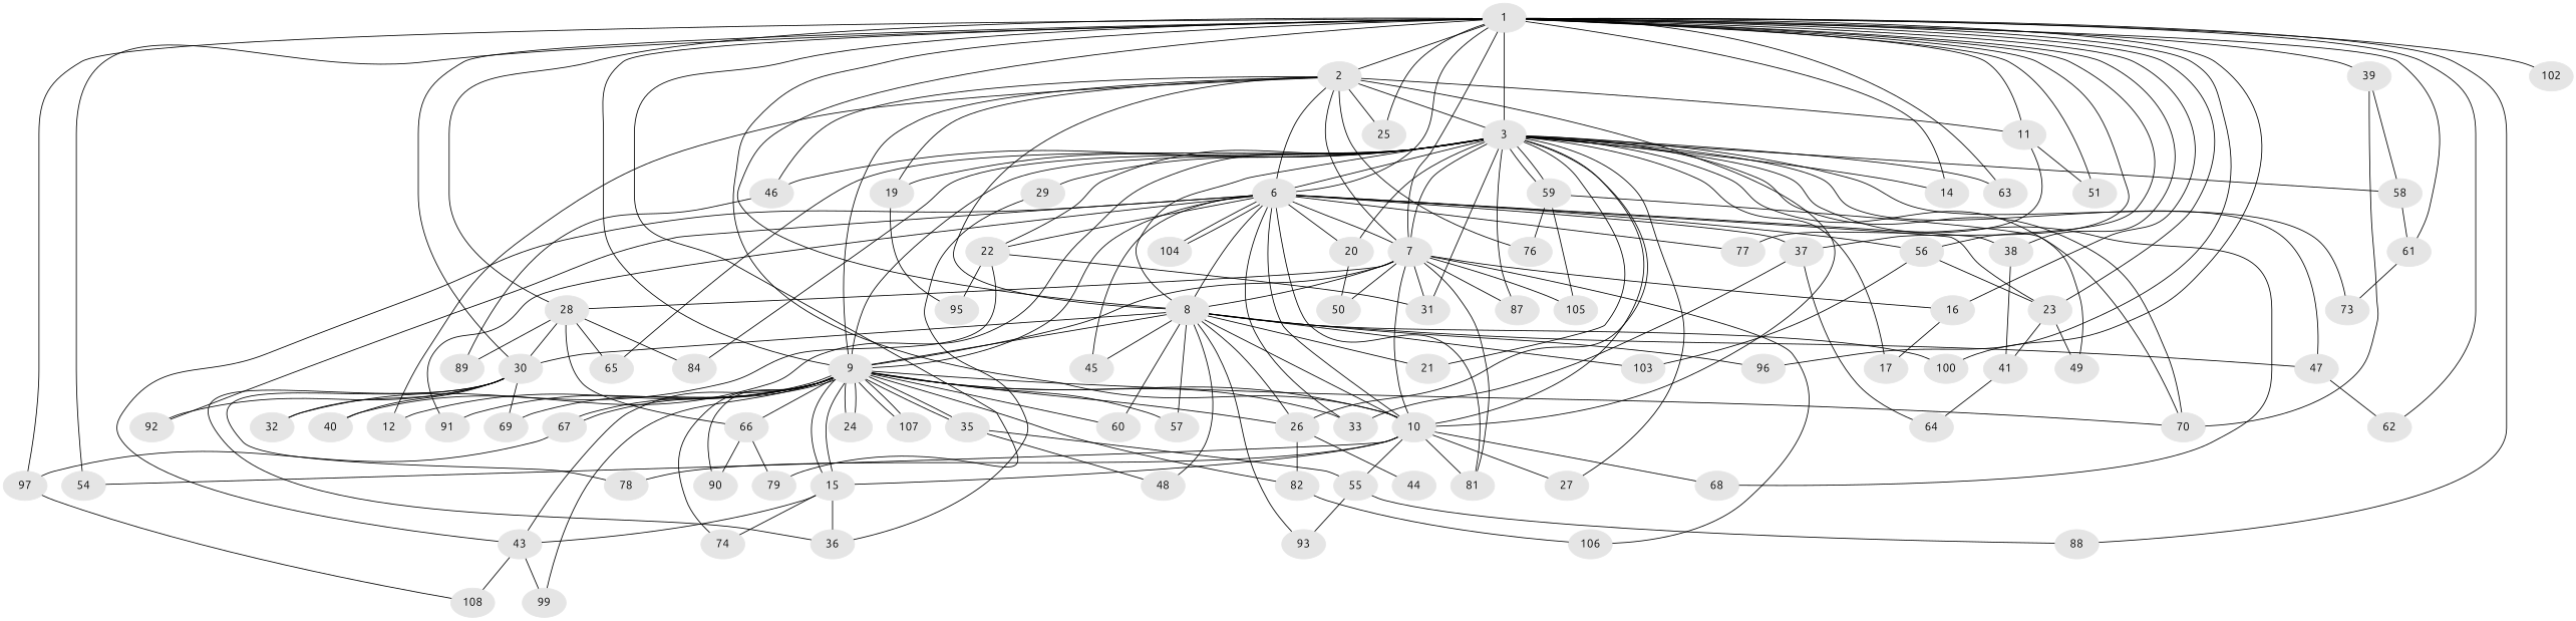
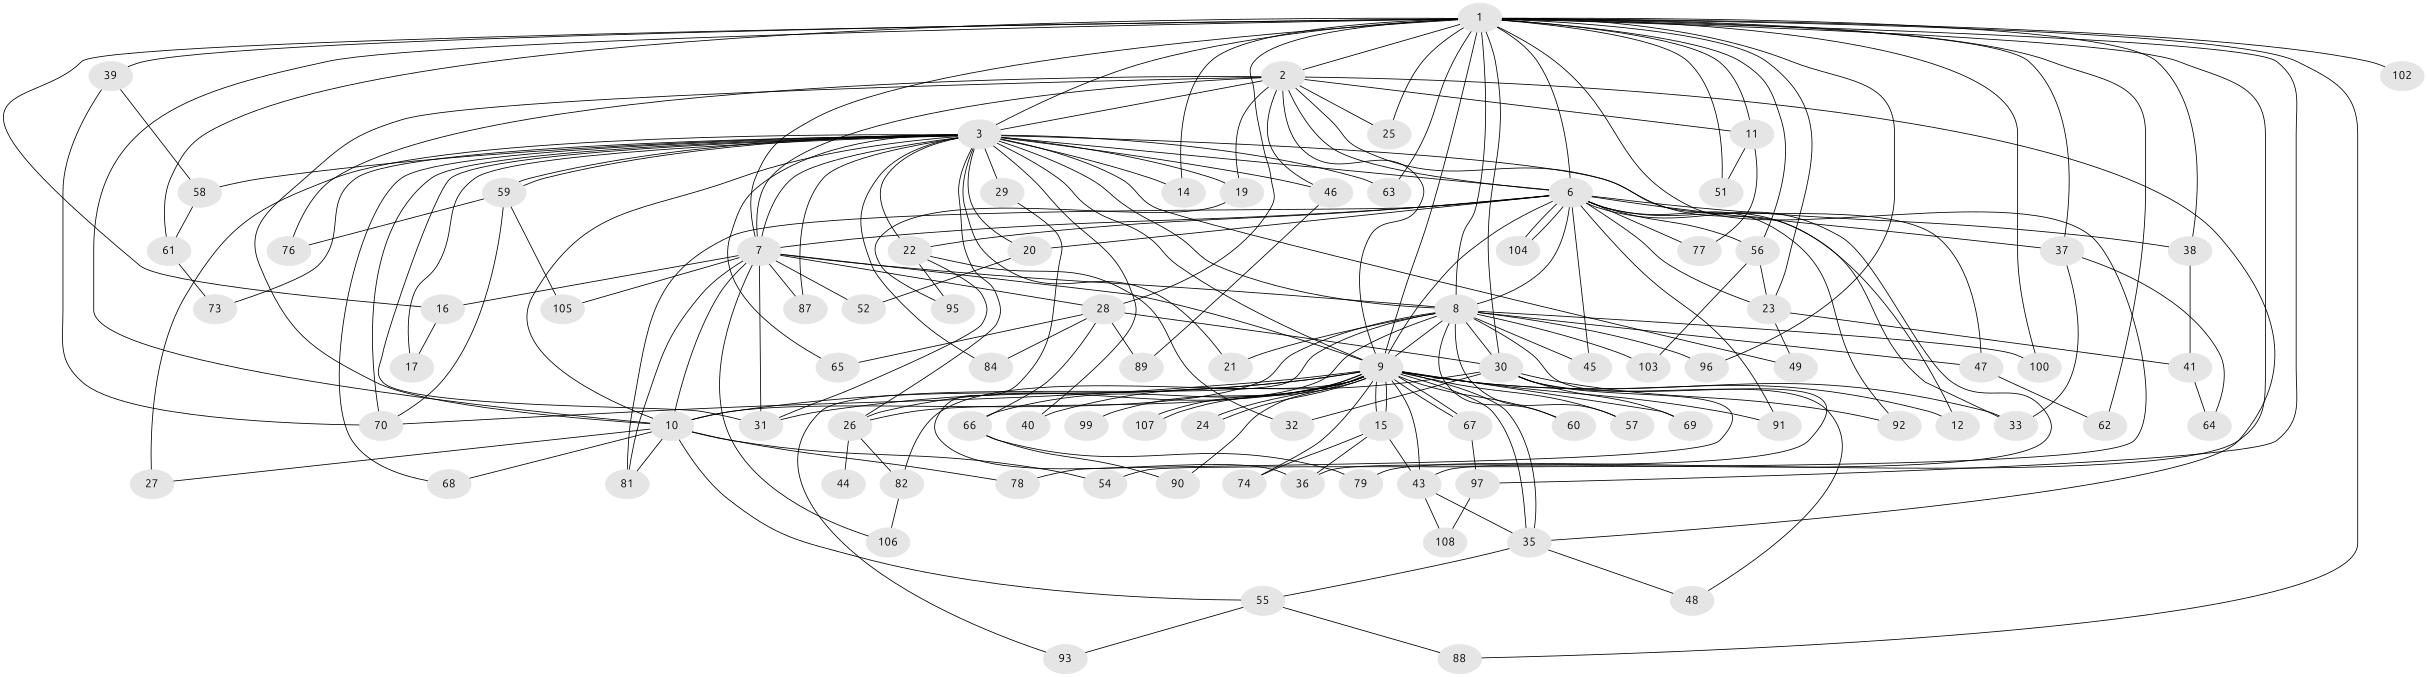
  graph {
    fontname=Ubuntu
    node [color=gray90 fontname=Ubuntu style=filled]
    edge [fontname=Ubuntu]
    1 [super="+4"]
    2
    3 [super="+5"]
    6 [super="+13"]
    7 [super="+83"]
    8 [super="+53"]
    9 [super="+52"]
    10 [super="+75"]
    11
    14
    16
    23
    25
    28 [super="+94"]
    30 [super="+71"]
    37 [super="+85"]
    38
    39
    51
    54
    56
    61
    62
    63
    79
    88
    96
    97
    100
    102
    12
    19
    46
    76
    17
    20
    21
    22
    26 [super="+42"]
    27
    29
    31 [super="+34"]
    40
    47
    49
    58
    59 [super="+86"]
    65
    68
    70 [super="+98"]
    73
    84
    87
    33
    43 [super="+80"]
    45
    77
    81 [super="+101"]
    91
    92
    104
-   50
+   50 [label=52]
    105
    106
    48
    57
    60
    93
    103
    15 [super="+18"]
    24
    35
    66
    67
    69
    74
    82
    90
    99
    107
    55
    78
    41
    89
    36 [super="+72"]
    32
    64
    108
    95
    44
    1 -- 2 [weight=2]
    1 -- 3 [weight=4]
    1 -- 6 [weight=2]
    1 -- 7 [weight=2]
    1 -- 8 [weight=2]
    1 -- 9 [weight=2]
    1 -- 10 [weight=2]
    1 -- 11
    1 -- 14
    1 -- 16
    1 -- 23
    1 -- 25
    1 -- 28
    1 -- 30
    1 -- 37 [weight=2]
    1 -- 38
    1 -- 39 [weight=2]
    1 -- 51
    1 -- 54
    1 -- 56
    1 -- 61
    1 -- 62
    1 -- 63
    1 -- 79
    1 -- 88
    1 -- 96
    1 -- 97
    1 -- 100
    1 -- 102
    2 -- 3 [weight=2]
    2 -- 6
    2 -- 7
-   2 -- 8
+   2 -- 35
    2 -- 9
    2 -- 10
    2 -- 11
    2 -- 25
    2 -- 12
    2 -- 19
    2 -- 46
    2 -- 76
    3 -- 6 [weight=2]
    3 -- 7 [weight=2]
    3 -- 8 [weight=2]
    3 -- 9 [weight=2]
    3 -- 10 [weight=3]
    3 -- 14
    3 -- 63
    3 -- 19
    3 -- 46
    3 -- 17
    3 -- 20
    3 -- 21
    3 -- 22
    3 -- 26
    3 -- 27
    3 -- 29 [weight=2]
    3 -- 31
    3 -- 40
    3 -- 47
    3 -- 49
    3 -- 58
    3 -- 59
    3 -- 59
    3 -- 65
    3 -- 68
    3 -- 70
    3 -- 73
    3 -- 84
    3 -- 87
    6 -- 7
    6 -- 8
    6 -- 9
-   6 -- 10
    6 -- 23
    6 -- 37
    6 -- 38
    6 -- 56
    6 -- 20
    6 -- 22
    6 -- 33
    6 -- 43
    6 -- 45
    6 -- 77
    6 -- 81
    6 -- 91
    6 -- 92
    6 -- 104
    6 -- 104
    7 -- 8
    7 -- 9
    7 -- 10
    7 -- 16
    7 -- 28
    7 -- 31
    7 -- 87
    7 -- 81
    7 -- 50
    7 -- 105
    7 -- 106
    8 -- 9
    8 -- 10 [weight=2]
    8 -- 30
    8 -- 96
    8 -- 100
    8 -- 21
    8 -- 26
    8 -- 47
    8 -- 45
    8 -- 48
    8 -- 57
    8 -- 60
    8 -- 93
    8 -- 103
    9 -- 10 [weight=2]
    9 -- 12
    9 -- 26
+   9 -- 31
    9 -- 70
    9 -- 33
    9 -- 43
    9 -- 91
    9 -- 57
    9 -- 60
    9 -- 15
    9 -- 15
    9 -- 24
    9 -- 24
    9 -- 35
    9 -- 35
    9 -- 66
    9 -- 67
    9 -- 67
    9 -- 69
    9 -- 74
    9 -- 82
    9 -- 90
    9 -- 99
    9 -- 107
    9 -- 107
    10 -- 54
    10 -- 27
    10 -- 68
    10 -- 81
-   10 -- 15
    10 -- 55
    10 -- 78
    11 -- 51
    11 -- 77
    16 -- 17
    23 -- 49
    23 -- 41
    28 -- 30
    28 -- 65
    28 -- 84
    28 -- 66
    28 -- 89
    30 -- 40
    30 -- 92
    30 -- 69
    30 -- 78
    30 -- 36
    30 -- 32
    37 -- 33
    37 -- 64
    38 -- 41
    39 -- 58
    39 -- 70
    56 -- 23
    56 -- 103
    61 -- 73
    97 -- 108
    19 -- 95
    46 -- 89
    20 -- 50
    22 -- 31
    22 -- 32
    22 -- 95
    26 -- 82
    26 -- 44
    29 -- 36
    47 -- 62
    58 -- 61
    59 -- 76
    59 -- 70
    59 -- 105
-   43 -- 99
+   43 -- 35
    43 -- 108
    15 -- 43
    15 -- 74
    15 -- 36
    35 -- 48
    35 -- 55
    66 -- 79
    66 -- 90
    67 -- 97
    82 -- 106
    55 -- 88
    55 -- 93
    41 -- 64
  }
